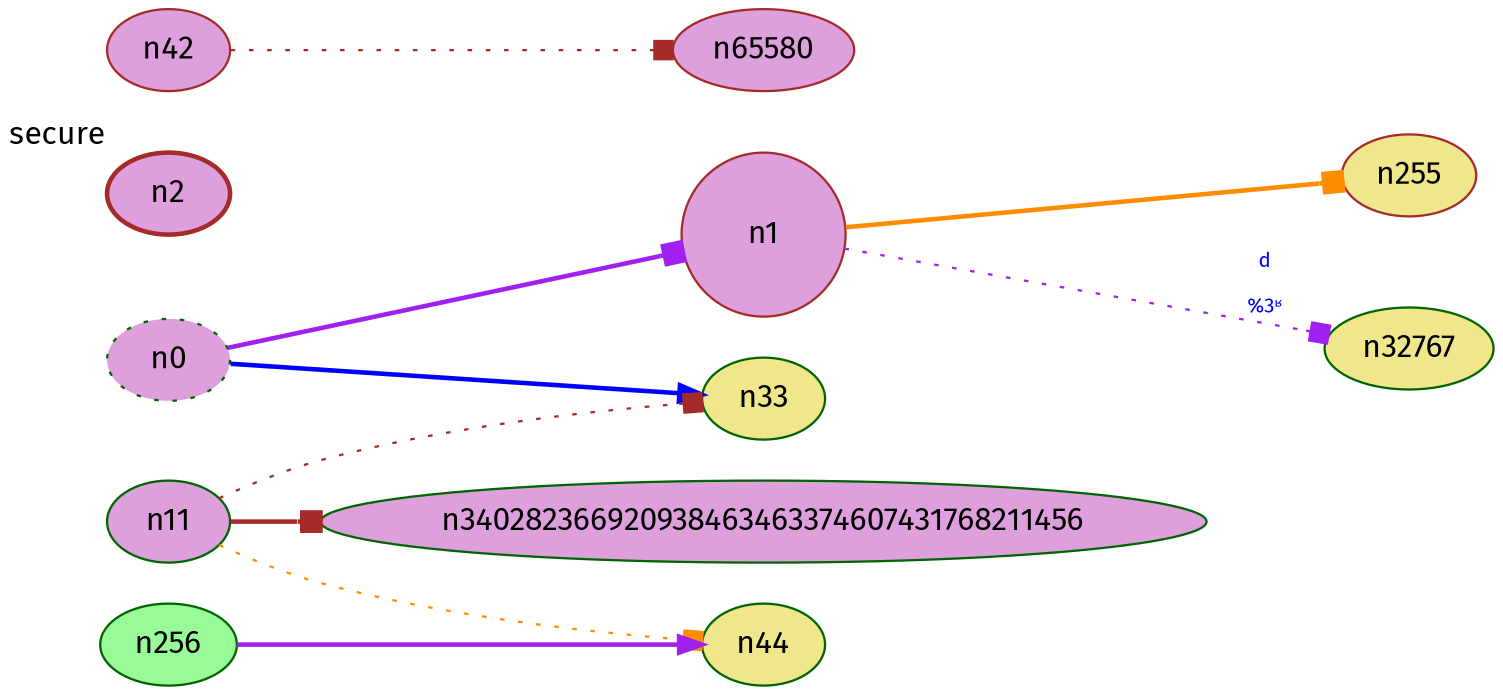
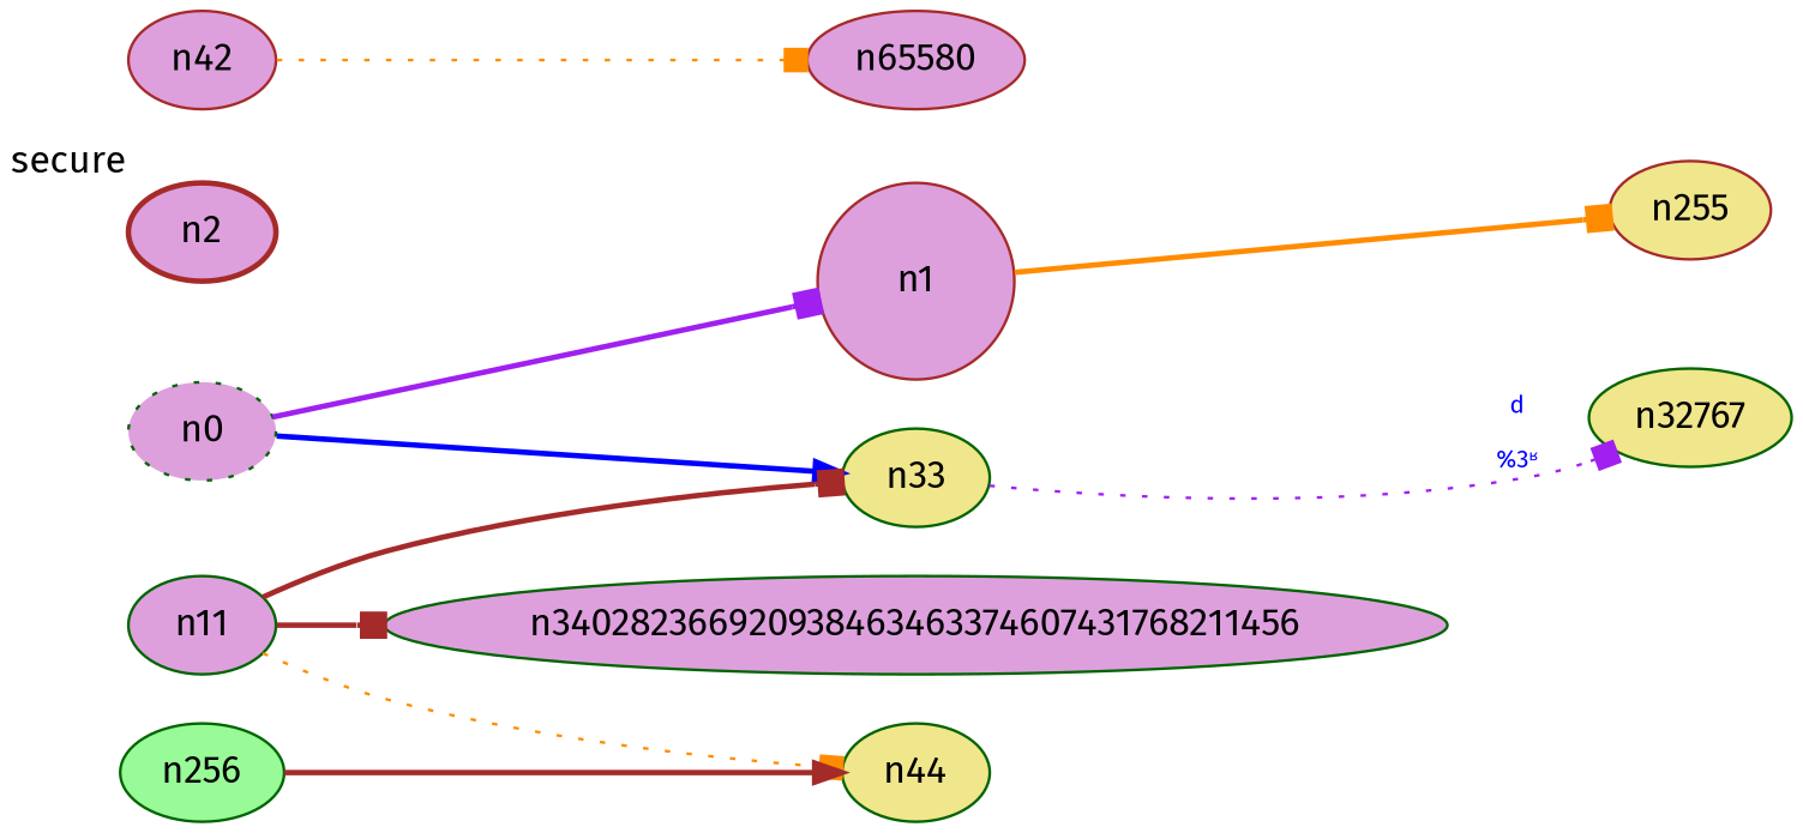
  digraph {
    fontcolor=blue
    fontname="Fira Sans"
    rankdir=LR
    node [color=darkgreen fillcolor=plum fontname="Fira Sans" style=filled]
    edge [arrowhead=box color=darkorange fontname="Fira Sans" style=bold]
    n0 [style="dotted,filled"]
    n1 [color=brown height=1 width=1]
    n33 [fillcolor=khaki]
    n255 [color=brown fillcolor=khaki]
    n32767 [fillcolor=khaki]
    n2 [color=brown style="bold,filled" xlabel=secure]
    n11
    "n3402823669󠁘20938463463374607431768211456"
    n44 [fillcolor=khaki]
    n22 [color=brown label=n42]
    n65580 [color=brown]
    n256 [fillcolor=palegreen]
    n0 -> n1 [color=purple]
    n0 -> n33 [arrowhead=normal color=blue]
    n1 -> n255
-   n1 -> n32767 [color=purple fontcolor=blue fontsize=9 label="d\n\l\Gʶ" style=dotted]
-   n11 -> n33 [color=brown style=dotted]
+   n33 -> n32767 [color=purple fontcolor=blue fontsize=9 label="d\n\l\Gʶ" style=dotted]
+   n11 -> n33 [color=brown]
    n11 -> "n3402823669󠁘20938463463374607431768211456" [color=brown]
    n11 -> n44 [style=dotted]
-   n22 -> n65580 [color=brown style=dotted]
-   n256 -> n44 [arrowhead=normal color=purple]
+   n22 -> n65580 [style=dotted]
+   n256 -> n44 [arrowhead=normal color=brown]
  }
